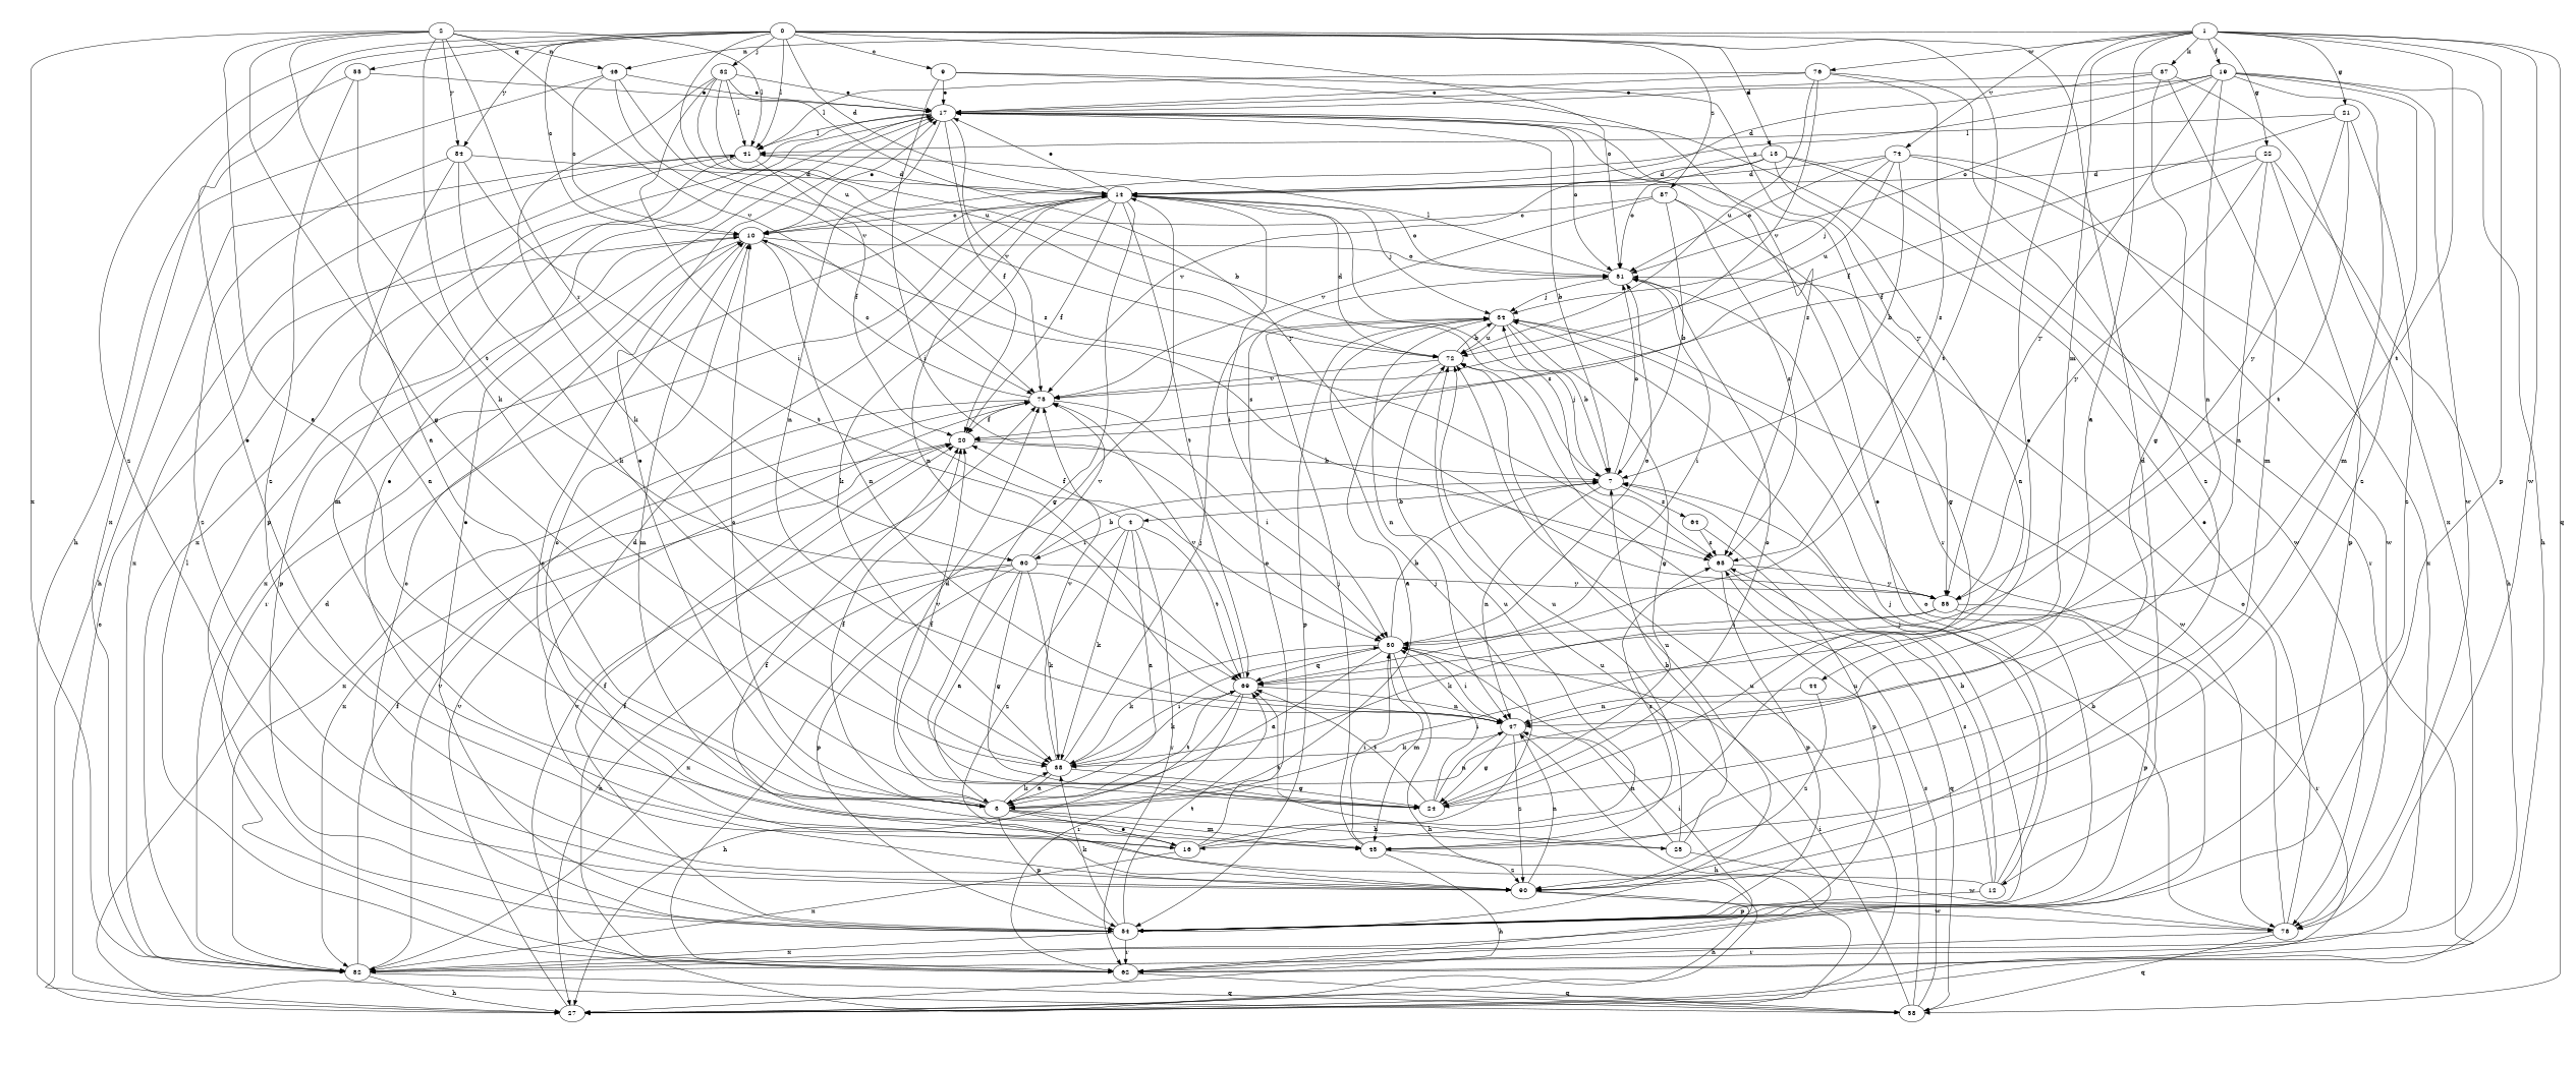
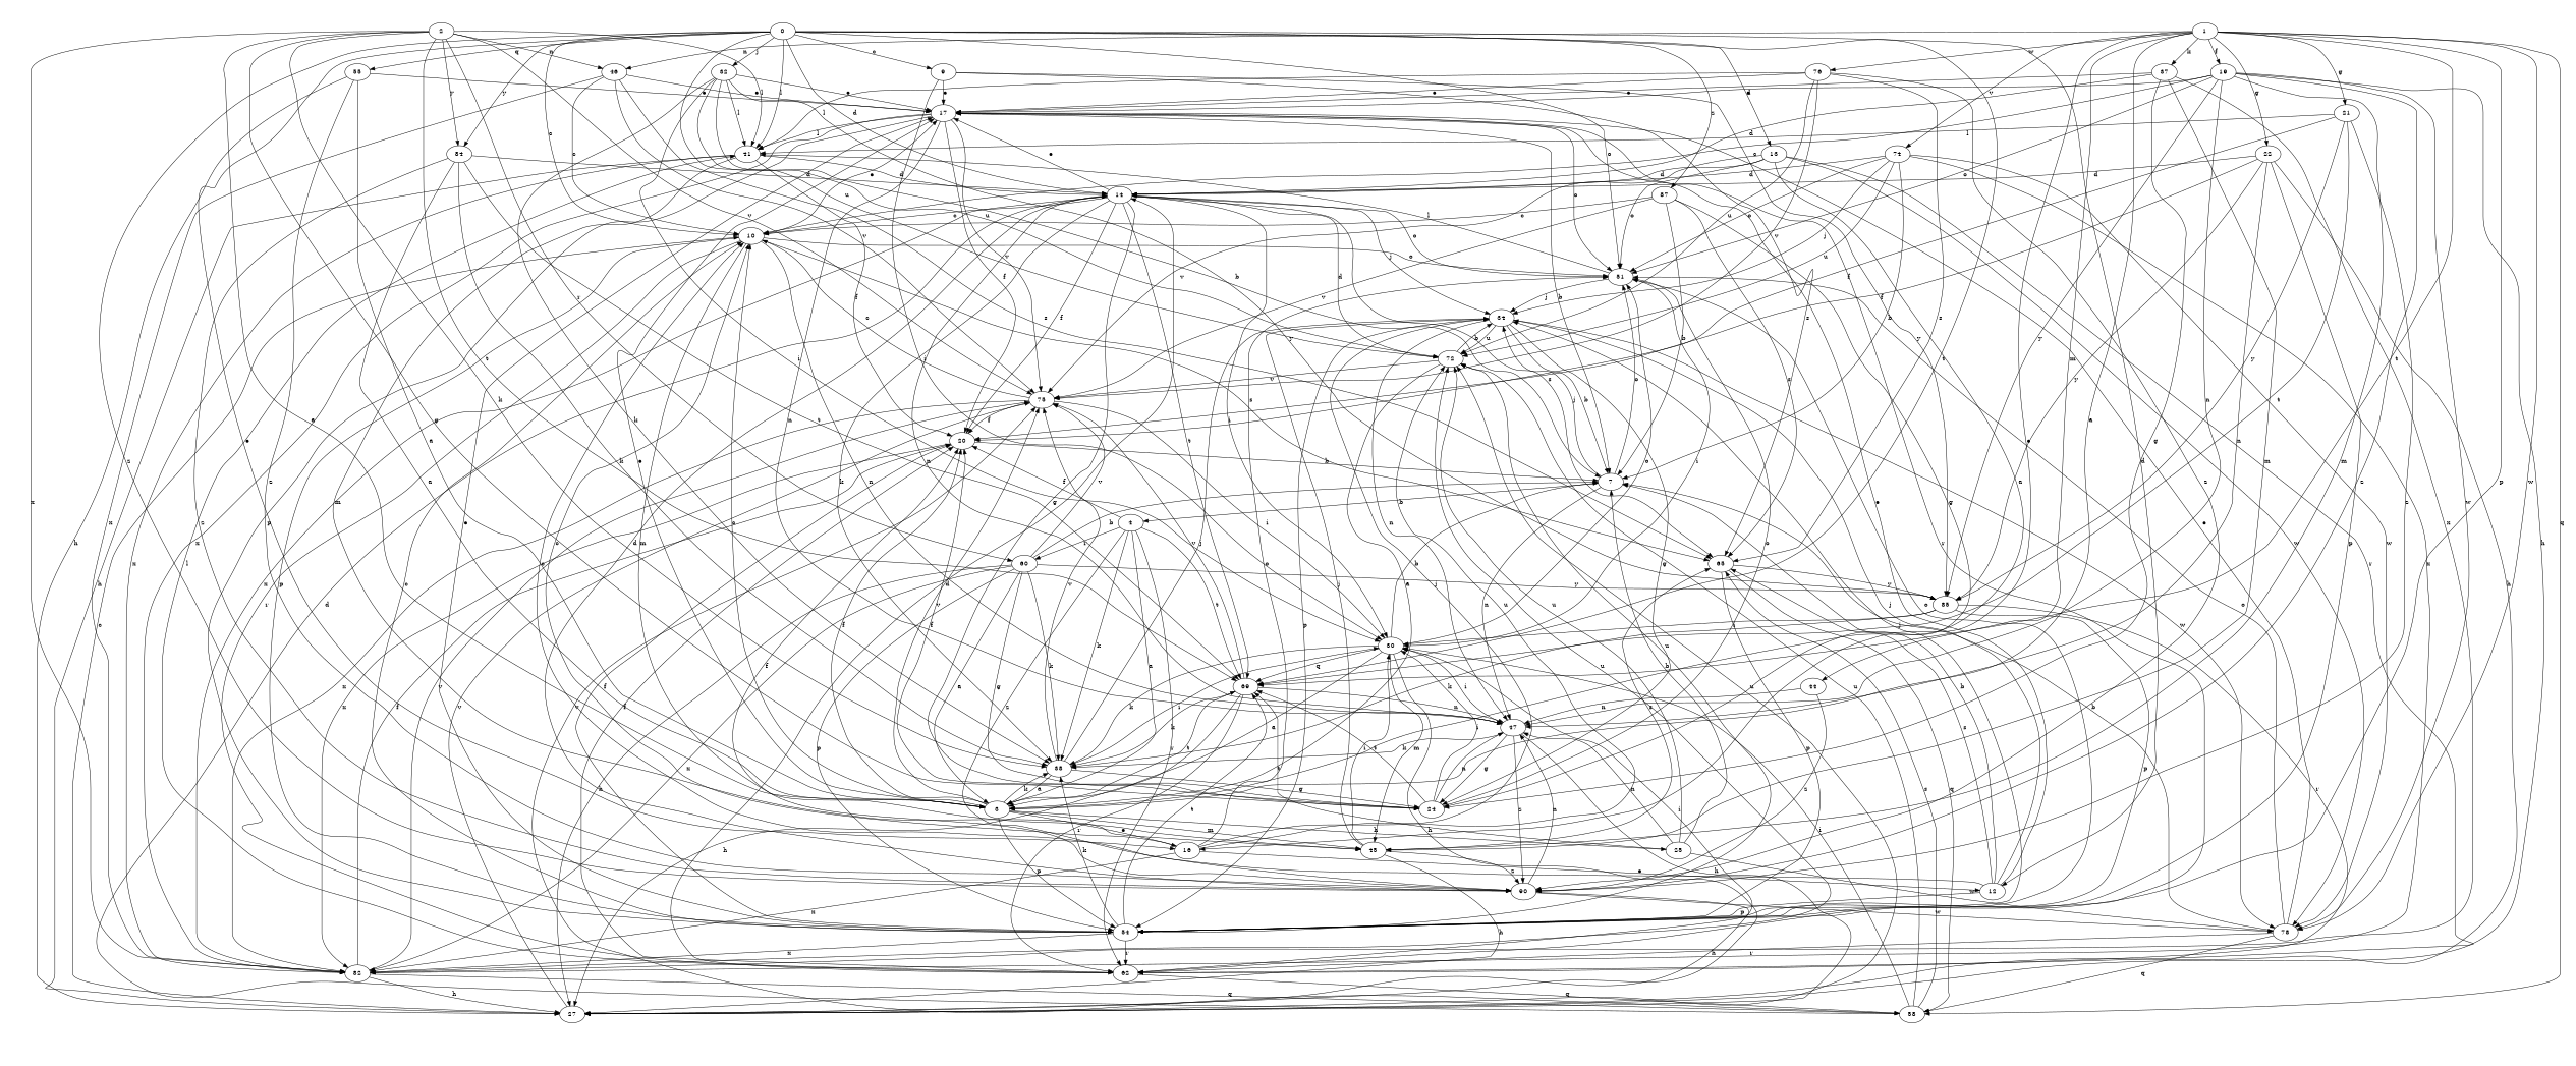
  strict digraph {
    0
    9
    10
    12
    13
    14
    16
    32
    41
    51
    55
    69
    72
    84
    87
    90
    17
    30
    65
    85
    54
    45
    62
    47
    7
    34
    3
    78
    75
    24
    38
    82
    20
    27
    1
    19
    21
    22
    37
    44
    46
    58
    74
    76
    25
    2
    60
    4
-   64
    0 -> 9 [label=c]
    0 -> 10 [label=c]
    0 -> 12 [label=d]
    0 -> 13 [label=d]
    0 -> 14 [label=d]
    0 -> 16 [label=e]
    0 -> 32 [label=j]
    0 -> 41 [label=l]
    0 -> 51 [label=o]
    0 -> 55 [label=q]
    0 -> 69 [label=t]
    0 -> 72 [label=u]
    0 -> 84 [label=y]
    0 -> 87 [label=z]
    0 -> 90 [label=z]
    9 -> 17 [label=e]
    9 -> 30 [label=i]
    9 -> 65 [label=s]
    9 -> 85 [label=y]
    10 -> 51 [label=o]
    10 -> 17 [label=e]
    10 -> 65 [label=s]
    10 -> 54 [label=p]
    10 -> 45 [label=m]
    10 -> 62 [label=r]
    10 -> 47 [label=n]
    12 -> 10 [label=c]
    12 -> 17 [label=e]
    12 -> 65 [label=s]
    12 -> 54 [label=p]
    12 -> 7 [label=b]
    12 -> 34 [label=j]
    13 -> 14 [label=d]
    13 -> 51 [label=o]
    13 -> 62 [label=r]
    13 -> 3 [label=a]
    13 -> 78 [label=w]
    13 -> 75 [label=v]
    14 -> 10 [label=c]
    14 -> 51 [label=o]
    14 -> 69 [label=t]
    14 -> 17 [label=e]
    14 -> 30 [label=i]
    14 -> 65 [label=s]
    14 -> 47 [label=n]
    14 -> 34 [label=j]
    14 -> 24 [label=g]
    14 -> 38 [label=k]
    14 -> 82 [label=x]
    14 -> 20 [label=f]
    16 -> 10 [label=c]
    16 -> 51 [label=o]
    16 -> 72 [label=u]
-   16 -> 17 [label=e]
+   16 -> 12 [label=e]
    16 -> 34 [label=j]
    16 -> 82 [label=x]
    32 -> 41 [label=l]
    32 -> 72 [label=u]
    32 -> 17 [label=e]
    32 -> 30 [label=i]
    32 -> 85 [label=y]
    32 -> 7 [label=b]
    32 -> 38 [label=k]
    41 -> 14 [label=d]
    41 -> 45 [label=m]
    41 -> 82 [label=x]
    41 -> 20 [label=f]
    41 -> 27 [label=h]
    51 -> 41 [label=l]
    51 -> 30 [label=i]
    51 -> 34 [label=j]
    55 -> 90 [label=z]
    55 -> 17 [label=e]
    55 -> 3 [label=a]
    55 -> 27 [label=h]
    69 -> 62 [label=r]
    69 -> 47 [label=n]
    69 -> 75 [label=v]
    69 -> 38 [label=k]
    69 -> 27 [label=h]
    72 -> 14 [label=d]
    72 -> 34 [label=b]
    72 -> 3 [label=a]
    72 -> 75 [label=v]
    84 -> 14 [label=d]
    84 -> 69 [label=t]
    84 -> 90 [label=z]
    84 -> 3 [label=a]
    84 -> 38 [label=k]
    87 -> 10 [label=c]
    87 -> 65 [label=s]
    87 -> 7 [label=b]
    87 -> 75 [label=v]
    87 -> 24 [label=g]
    90 -> 14 [label=d]
    90 -> 47 [label=n]
    90 -> 78 [label=w]
    90 -> 20 [label=f]
    90 -> 27 [label=h]
    17 -> 41 [label=l]
    17 -> 51 [label=o]
    17 -> 54 [label=p]
    17 -> 62 [label=r]
    17 -> 47 [label=n]
    17 -> 7 [label=b]
    17 -> 75 [label=v]
    17 -> 82 [label=x]
    17 -> 20 [label=f]
    30 -> 51 [label=o]
    30 -> 69 [label=q]
    30 -> 45 [label=m]
    30 -> 7 [label=b]
    30 -> 3 [label=a]
    30 -> 38 [label=k]
    30 -> 27 [label=h]
    65 -> 85 [label=y]
    65 -> 54 [label=p]
    65 -> 58 [label=q]
    85 -> 30 [label=i]
    85 -> 54 [label=p]
    85 -> 62 [label=r]
    85 -> 38 [label=k]
    54 -> 10 [label=c]
    54 -> 51 [label=o]
    54 -> 69 [label=t]
    54 -> 72 [label=u]
    54 -> 17 [label=e]
    54 -> 62 [label=r]
    54 -> 34 [label=j]
    54 -> 38 [label=k]
    54 -> 82 [label=x]
    54 -> 20 [label=f]
    45 -> 90 [label=z]
    45 -> 30 [label=i]
    45 -> 65 [label=s]
    45 -> 34 [label=j]
    45 -> 27 [label=h]
    62 -> 14 [label=d]
    62 -> 41 [label=l]
    62 -> 30 [label=i]
    62 -> 20 [label=f]
    62 -> 58 [label=q]
    47 -> 90 [label=z]
    47 -> 30 [label=i]
    47 -> 24 [label=g]
    47 -> 38 [label=k]
    47 -> 27 [label=h]
    7 -> 51 [label=o]
    7 -> 47 [label=n]
    7 -> 34 [label=j]
    7 -> 4 [label=b]
-   7 -> 64 [label=s]
    34 -> 72 [label=u]
    34 -> 54 [label=p]
    34 -> 47 [label=n]
    34 -> 7 [label=b]
    34 -> 78 [label=w]
    34 -> 24 [label=g]
    3 -> 10 [label=c]
    3 -> 16 [label=e]
    3 -> 69 [label=t]
    3 -> 17 [label=e]
    3 -> 54 [label=p]
    3 -> 45 [label=m]
    3 -> 75 [label=v]
    3 -> 38 [label=k]
    3 -> 20 [label=f]
    3 -> 25 [label=h]
    78 -> 51 [label=o]
    78 -> 17 [label=e]
    78 -> 62 [label=r]
    78 -> 7 [label=b]
    78 -> 58 [label=q]
    75 -> 10 [label=c]
    75 -> 30 [label=i]
    75 -> 82 [label=x]
    75 -> 20 [label=f]
    24 -> 51 [label=o]
    24 -> 69 [label=t]
    24 -> 30 [label=i]
    24 -> 47 [label=n]
    24 -> 20 [label=f]
    38 -> 30 [label=i]
    38 -> 34 [label=j]
    38 -> 3 [label=a]
    38 -> 75 [label=v]
    38 -> 24 [label=g]
    82 -> 72 [label=u]
    82 -> 75 [label=v]
    82 -> 20 [label=f]
    82 -> 27 [label=h]
    82 -> 58 [label=q]
    20 -> 7 [label=b]
    20 -> 82 [label=x]
    27 -> 10 [label=c]
    27 -> 72 [label=u]
    27 -> 75 [label=v]
    1 -> 16 [label=e]
    1 -> 69 [label=t]
    1 -> 54 [label=p]
    1 -> 3 [label=a]
    1 -> 78 [label=w]
    1 -> 19 [label=f]
    1 -> 21 [label=g]
    1 -> 22 [label=g]
    1 -> 37 [label=k]
    1 -> 44 [label=m]
    1 -> 46 [label=n]
    1 -> 58 [label=q]
    1 -> 74 [label=v]
    1 -> 76 [label=w]
    19 -> 10 [label=c]
    19 -> 51 [label=o]
    19 -> 90 [label=z]
    19 -> 17 [label=e]
    19 -> 85 [label=y]
    19 -> 45 [label=m]
    19 -> 47 [label=n]
    19 -> 78 [label=w]
    19 -> 27 [label=h]
    21 -> 41 [label=l]
    21 -> 69 [label=t]
    21 -> 90 [label=z]
    21 -> 85 [label=y]
    21 -> 20 [label=f]
    22 -> 14 [label=d]
    22 -> 85 [label=y]
    22 -> 54 [label=p]
    22 -> 47 [label=n]
    22 -> 20 [label=f]
    22 -> 27 [label=h]
    37 -> 14 [label=d]
    37 -> 17 [label=e]
    37 -> 45 [label=m]
    37 -> 24 [label=g]
    37 -> 82 [label=x]
    44 -> 90 [label=z]
    44 -> 47 [label=n]
    46 -> 10 [label=c]
    46 -> 17 [label=e]
    46 -> 65 [label=s]
    46 -> 75 [label=v]
    46 -> 82 [label=x]
    58 -> 14 [label=d]
    58 -> 72 [label=u]
    58 -> 30 [label=i]
    58 -> 65 [label=s]
    58 -> 75 [label=v]
    74 -> 14 [label=d]
    74 -> 51 [label=o]
    74 -> 72 [label=u]
    74 -> 7 [label=b]
    74 -> 34 [label=j]
    74 -> 78 [label=w]
    74 -> 82 [label=x]
    76 -> 41 [label=l]
    76 -> 72 [label=u]
    76 -> 90 [label=z]
    76 -> 17 [label=e]
    76 -> 65 [label=s]
    76 -> 75 [label=v]
    25 -> 69 [label=t]
    25 -> 72 [label=u]
    25 -> 47 [label=n]
    25 -> 7 [label=b]
    25 -> 78 [label=w]
    2 -> 41 [label=l]
    2 -> 69 [label=t]
    2 -> 84 [label=y]
    2 -> 3 [label=a]
    2 -> 75 [label=v]
    2 -> 24 [label=g]
    2 -> 38 [label=k]
    2 -> 82 [label=x]
    2 -> 46 [label=n]
    2 -> 60 [label=r]
    60 -> 85 [label=y]
    60 -> 54 [label=p]
    60 -> 7 [label=b]
    60 -> 3 [label=a]
    60 -> 75 [label=v]
    60 -> 24 [label=g]
    60 -> 38 [label=k]
    60 -> 82 [label=x]
    60 -> 27 [label=h]
    4 -> 69 [label=t]
    4 -> 90 [label=z]
    4 -> 62 [label=r]
    4 -> 3 [label=a]
    4 -> 38 [label=k]
    4 -> 20 [label=f]
    4 -> 60 [label=r]
-   64 -> 65 [label=s]
-   64 -> 54 [label=p]
  }
